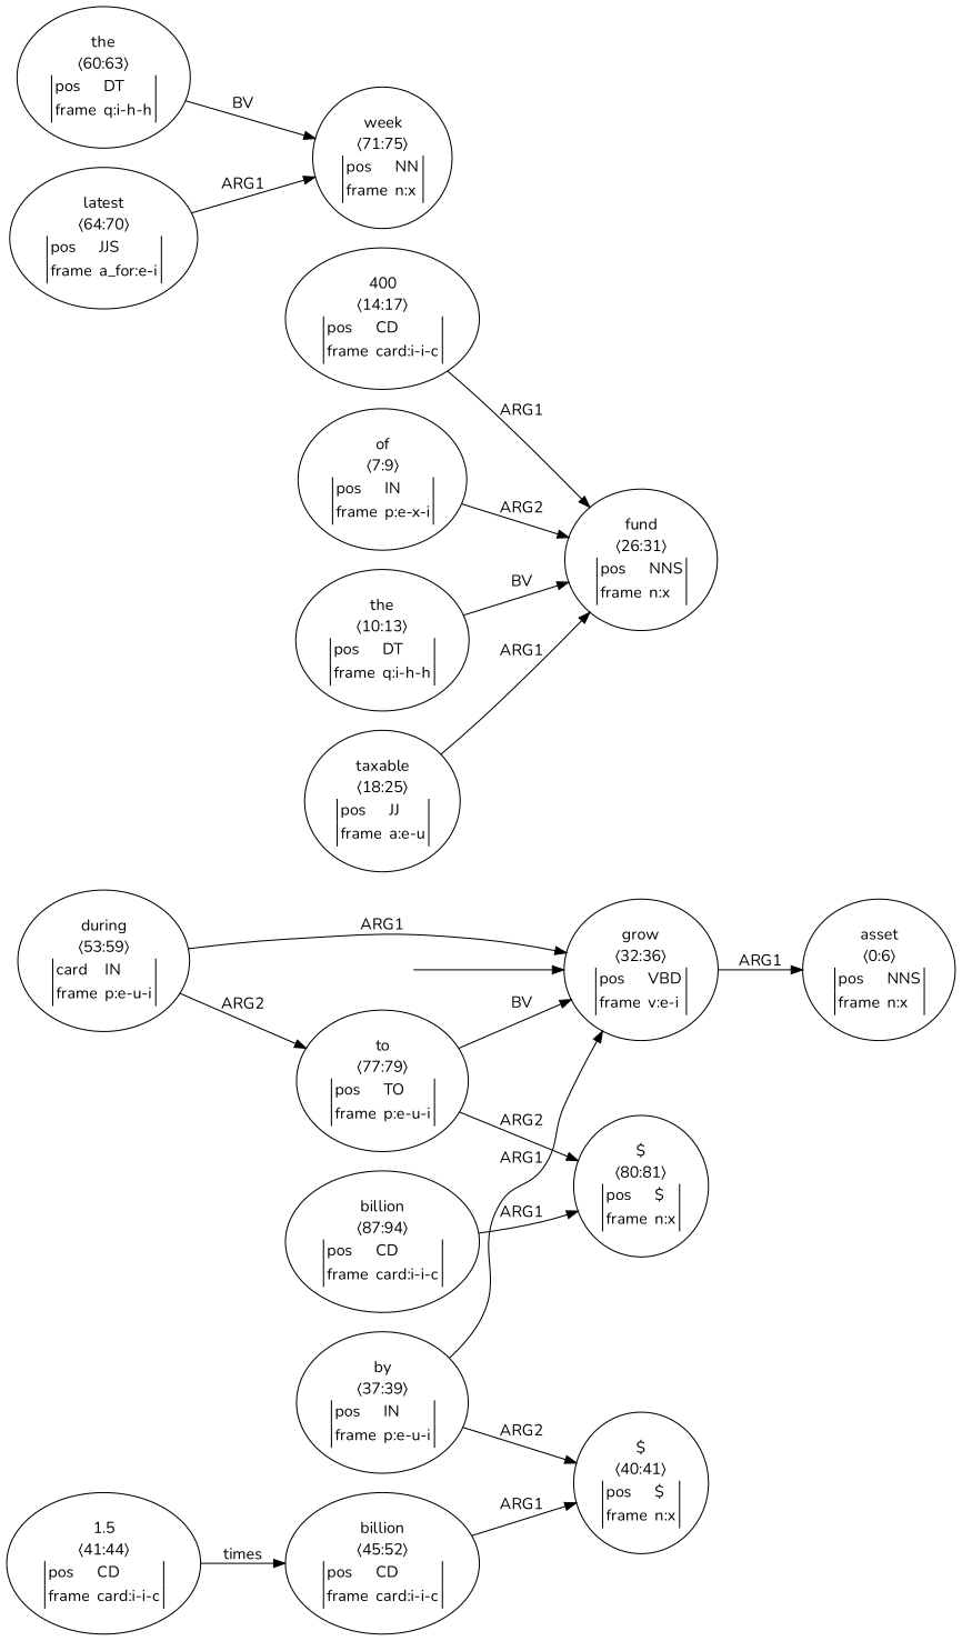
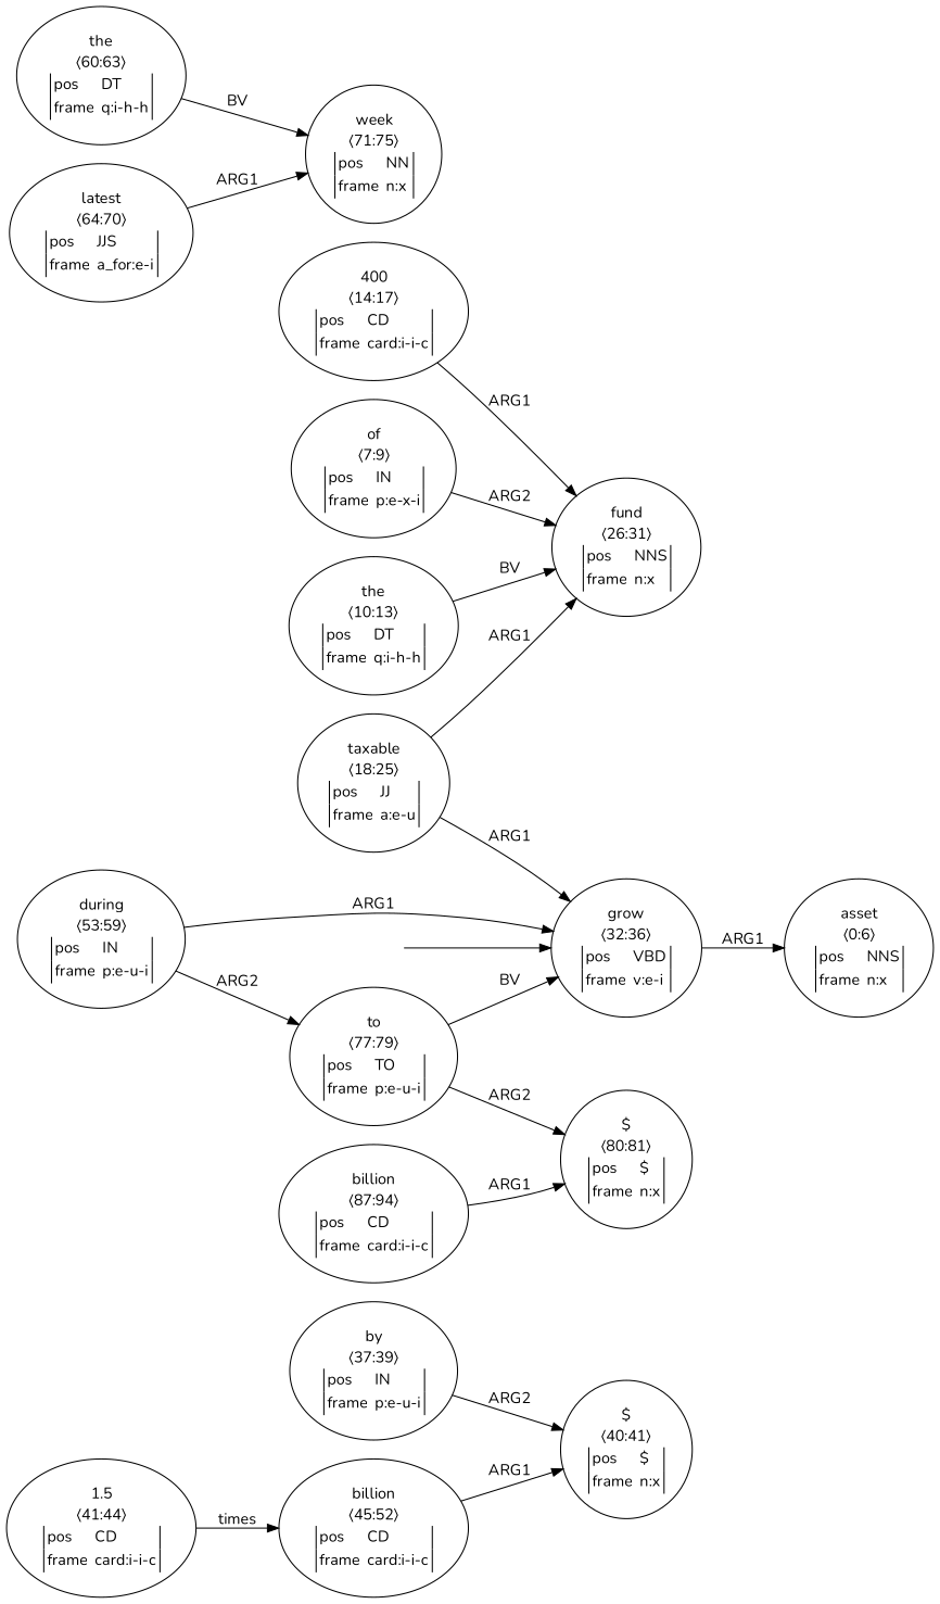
  digraph {
    fontname=Nunito
    rankdir=LR
    node [fontname=Nunito]
    edge [fontname=Nunito]
    top [style=invis]
    n2 [label=<<table align="center" border="0" cellspacing="0"><tr><td colspan="2">grow</td></tr><tr><td colspan="2">〈32:36〉</td></tr><tr><td sides="l" border="1" align="left">pos</td><td sides="r" border="1" align="left">VBD</td></tr><tr><td sides="l" border="1" align="left">frame</td><td sides="r" border="1" align="left">v:e-i</td></tr></table>>]
    n3 [label=<<table align="center" border="0" cellspacing="0"><tr><td colspan="2">asset</td></tr><tr><td colspan="2">〈0:6〉</td></tr><tr><td sides="l" border="1" align="left">pos</td><td sides="r" border="1" align="left">NNS</td></tr><tr><td sides="l" border="1" align="left">frame</td><td sides="r" border="1" align="left">n:x</td></tr></table>>]
    n4 [label=<<table align="center" border="0" cellspacing="0"><tr><td colspan="2">of</td></tr><tr><td colspan="2">〈7:9〉</td></tr><tr><td sides="l" border="1" align="left">pos</td><td sides="r" border="1" align="left">IN</td></tr><tr><td sides="l" border="1" align="left">frame</td><td sides="r" border="1" align="left">p:e-x-i</td></tr></table>>]
    n5 [label=<<table align="center" border="0" cellspacing="0"><tr><td colspan="2">fund</td></tr><tr><td colspan="2">〈26:31〉</td></tr><tr><td sides="l" border="1" align="left">pos</td><td sides="r" border="1" align="left">NNS</td></tr><tr><td sides="l" border="1" align="left">frame</td><td sides="r" border="1" align="left">n:x</td></tr></table>>]
    n6 [label=<<table align="center" border="0" cellspacing="0"><tr><td colspan="2">the</td></tr><tr><td colspan="2">〈10:13〉</td></tr><tr><td sides="l" border="1" align="left">pos</td><td sides="r" border="1" align="left">DT</td></tr><tr><td sides="l" border="1" align="left">frame</td><td sides="r" border="1" align="left">q:i-h-h</td></tr></table>>]
    n7 [label=<<table align="center" border="0" cellspacing="0"><tr><td colspan="2">400</td></tr><tr><td colspan="2">〈14:17〉</td></tr><tr><td sides="l" border="1" align="left">pos</td><td sides="r" border="1" align="left">CD</td></tr><tr><td sides="l" border="1" align="left">frame</td><td sides="r" border="1" align="left">card:i-i-c</td></tr></table>>]
    n8 [label=<<table align="center" border="0" cellspacing="0"><tr><td colspan="2">taxable</td></tr><tr><td colspan="2">〈18:25〉</td></tr><tr><td sides="l" border="1" align="left">pos</td><td sides="r" border="1" align="left">JJ</td></tr><tr><td sides="l" border="1" align="left">frame</td><td sides="r" border="1" align="left">a:e-u</td></tr></table>>]
    n9 [label=<<table align="center" border="0" cellspacing="0"><tr><td colspan="2">by</td></tr><tr><td colspan="2">〈37:39〉</td></tr><tr><td sides="l" border="1" align="left">pos</td><td sides="r" border="1" align="left">IN</td></tr><tr><td sides="l" border="1" align="left">frame</td><td sides="r" border="1" align="left">p:e-u-i</td></tr></table>>]
    n10 [label=<<table align="center" border="0" cellspacing="0"><tr><td colspan="2">$</td></tr><tr><td colspan="2">〈40:41〉</td></tr><tr><td sides="l" border="1" align="left">pos</td><td sides="r" border="1" align="left">$</td></tr><tr><td sides="l" border="1" align="left">frame</td><td sides="r" border="1" align="left">n:x</td></tr></table>>]
    n11 [label=<<table align="center" border="0" cellspacing="0"><tr><td colspan="2">1.5</td></tr><tr><td colspan="2">〈41:44〉</td></tr><tr><td sides="l" border="1" align="left">pos</td><td sides="r" border="1" align="left">CD</td></tr><tr><td sides="l" border="1" align="left">frame</td><td sides="r" border="1" align="left">card:i-i-c</td></tr></table>>]
    n12 [label=<<table align="center" border="0" cellspacing="0"><tr><td colspan="2">billion</td></tr><tr><td colspan="2">〈45:52〉</td></tr><tr><td sides="l" border="1" align="left">pos</td><td sides="r" border="1" align="left">CD</td></tr><tr><td sides="l" border="1" align="left">frame</td><td sides="r" border="1" align="left">card:i-i-c</td></tr></table>>]
-   n13 [label=<<table align="center" border="0" cellspacing="0"><tr><td colspan="2">during</td></tr><tr><td colspan="2">〈53:59〉</td></tr><tr><td sides="l" border="1" align="left">card</td><td sides="r" border="1" align="left">IN</td></tr><tr><td sides="l" border="1" align="left">frame</td><td sides="r" border="1" align="left">p:e-u-i</td></tr></table>>]
+   n13 [label=<<table align="center" border="0" cellspacing="0"><tr><td colspan="2">during</td></tr><tr><td colspan="2">〈53:59〉</td></tr><tr><td sides="l" border="1" align="left">pos</td><td sides="r" border="1" align="left">IN</td></tr><tr><td sides="l" border="1" align="left">frame</td><td sides="r" border="1" align="left">p:e-u-i</td></tr></table>>]
    n14 [label=<<table align="center" border="0" cellspacing="0"><tr><td colspan="2">to</td></tr><tr><td colspan="2">〈77:79〉</td></tr><tr><td sides="l" border="1" align="left">pos</td><td sides="r" border="1" align="left">TO</td></tr><tr><td sides="l" border="1" align="left">frame</td><td sides="r" border="1" align="left">p:e-u-i</td></tr></table>>]
    n15 [label=<<table align="center" border="0" cellspacing="0"><tr><td colspan="2">week</td></tr><tr><td colspan="2">〈71:75〉</td></tr><tr><td sides="l" border="1" align="left">pos</td><td sides="r" border="1" align="left">NN</td></tr><tr><td sides="l" border="1" align="left">frame</td><td sides="r" border="1" align="left">n:x</td></tr></table>>]
    n16 [label=<<table align="center" border="0" cellspacing="0"><tr><td colspan="2">the</td></tr><tr><td colspan="2">〈60:63〉</td></tr><tr><td sides="l" border="1" align="left">pos</td><td sides="r" border="1" align="left">DT</td></tr><tr><td sides="l" border="1" align="left">frame</td><td sides="r" border="1" align="left">q:i-h-h</td></tr></table>>]
    n17 [label=<<table align="center" border="0" cellspacing="0"><tr><td colspan="2">latest</td></tr><tr><td colspan="2">〈64:70〉</td></tr><tr><td sides="l" border="1" align="left">pos</td><td sides="r" border="1" align="left">JJS</td></tr><tr><td sides="l" border="1" align="left">frame</td><td sides="r" border="1" align="left">a_for:e-i</td></tr></table>>]
    n18 [label=<<table align="center" border="0" cellspacing="0"><tr><td colspan="2">$</td></tr><tr><td colspan="2">〈80:81〉</td></tr><tr><td sides="l" border="1" align="left">pos</td><td sides="r" border="1" align="left">$</td></tr><tr><td sides="l" border="1" align="left">frame</td><td sides="r" border="1" align="left">n:x</td></tr></table>>]
    n19 [label=<<table align="center" border="0" cellspacing="0"><tr><td colspan="2">billion</td></tr><tr><td colspan="2">〈87:94〉</td></tr><tr><td sides="l" border="1" align="left">pos</td><td sides="r" border="1" align="left">CD</td></tr><tr><td sides="l" border="1" align="left">frame</td><td sides="r" border="1" align="left">card:i-i-c</td></tr></table>>]
    top -> n2
    n2 -> n3 [label=ARG1]
    n4 -> n5 [label=ARG2]
    n6 -> n5 [label=BV]
    n7 -> n5 [label=ARG1]
    n8 -> n5 [label=ARG1]
-   n9 -> n2 [label=ARG1]
+   n8 -> n2 [label=ARG1]
    n9 -> n10 [label=ARG2]
    n11 -> n12 [label=times]
    n12 -> n10 [label=ARG1]
    n13 -> n2 [label=ARG1]
    n13 -> n14 [label=ARG2]
    n14 -> n2 [label=BV]
    n14 -> n18 [label=ARG2]
    n16 -> n15 [label=BV]
    n17 -> n15 [label=ARG1]
    n19 -> n18 [label=ARG1]
  }
